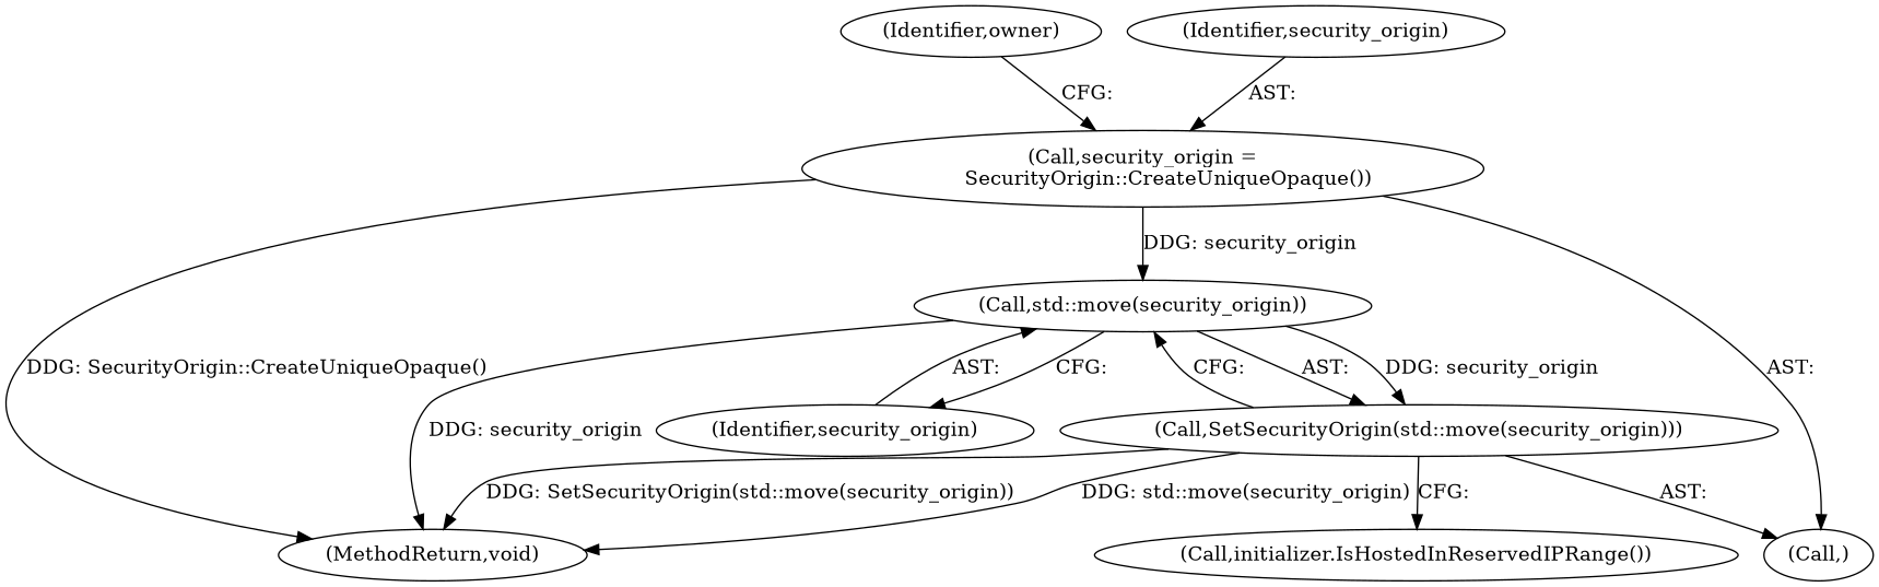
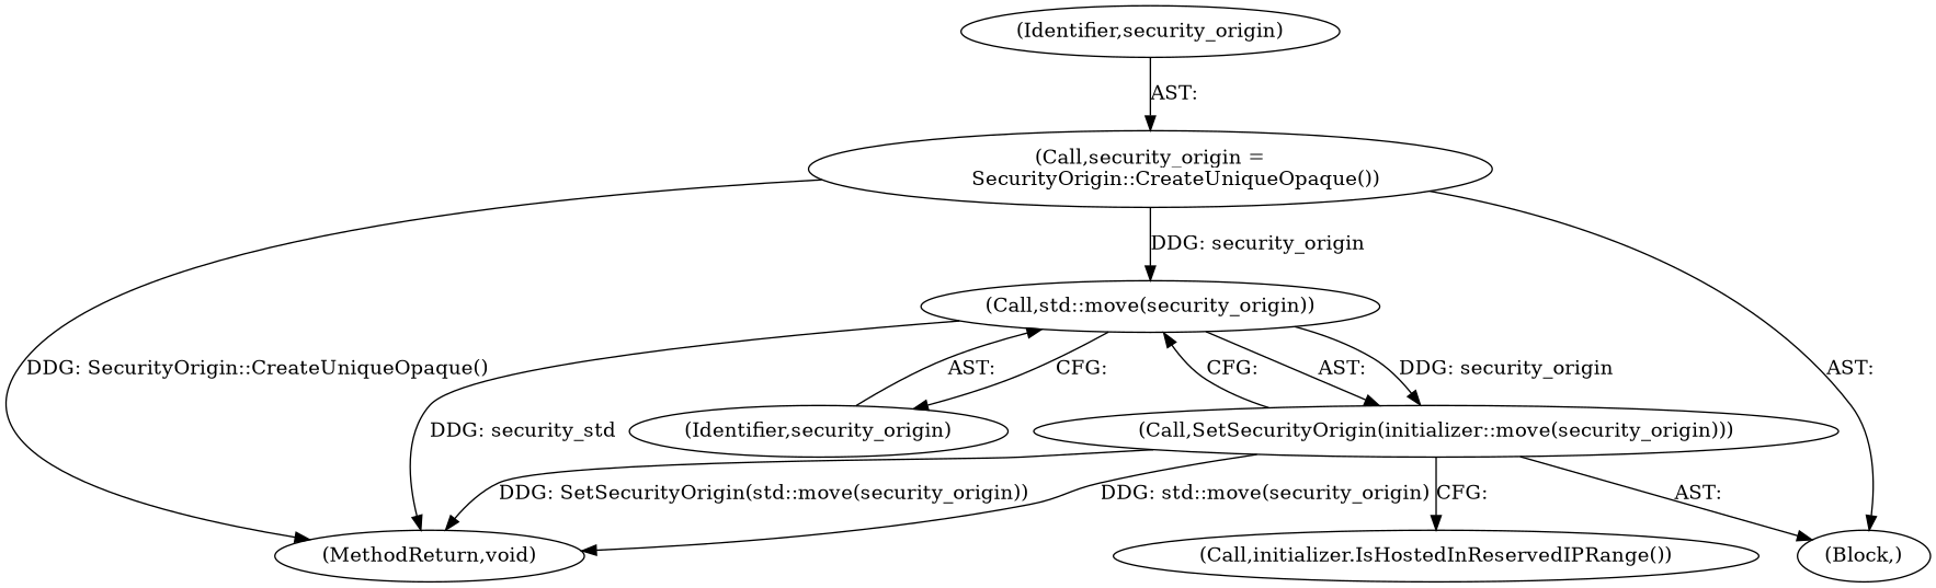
  digraph {
    n1 [label="(Call,std::move(security_origin))"]
-   n2 [label="(Call,SetSecurityOrigin(std::move(security_origin)))"]
+   n2 [label="(Call,SetSecurityOrigin(initializer::move(security_origin)))"]
    n3 [label="(MethodReturn,void)"]
    n4 [label="(Identifier,security_origin)"]
-   n5 [label="(Call,)"]
+   n5 [label="(Block,)"]
    n6 [label="(Call,initializer.IsHostedInReservedIPRange())"]
    n7 [label="(Call,security_origin =\n        SecurityOrigin::CreateUniqueOpaque())"]
-   n8 [label="(Identifier,owner)"]
    n9 [label="(Identifier,security_origin)"]
    n1 -> n2 [label="AST: "]
    n1 -> n2 [label="DDG: security_origin"]
-   n1 -> n3 [label="DDG: security_origin"]
+   n1 -> n3 [label="DDG: security_std"]
    n1 -> n4 [label="CFG: "]
    n2 -> n1 [label="CFG: "]
    n2 -> n3 [label="DDG: SetSecurityOrigin(std::move(security_origin))"]
    n2 -> n3 [label="DDG: std::move(security_origin)"]
    n2 -> n5 [label="AST: "]
    n2 -> n6 [label="CFG: "]
    n4 -> n1 [label="AST: "]
    n7 -> n1 [label="DDG: security_origin"]
    n7 -> n3 [label="DDG: SecurityOrigin::CreateUniqueOpaque()"]
    n7 -> n5 [label="AST: "]
-   n8 -> n7 [label="CFG: "]
    n9 -> n7 [label="AST: "]
  }
